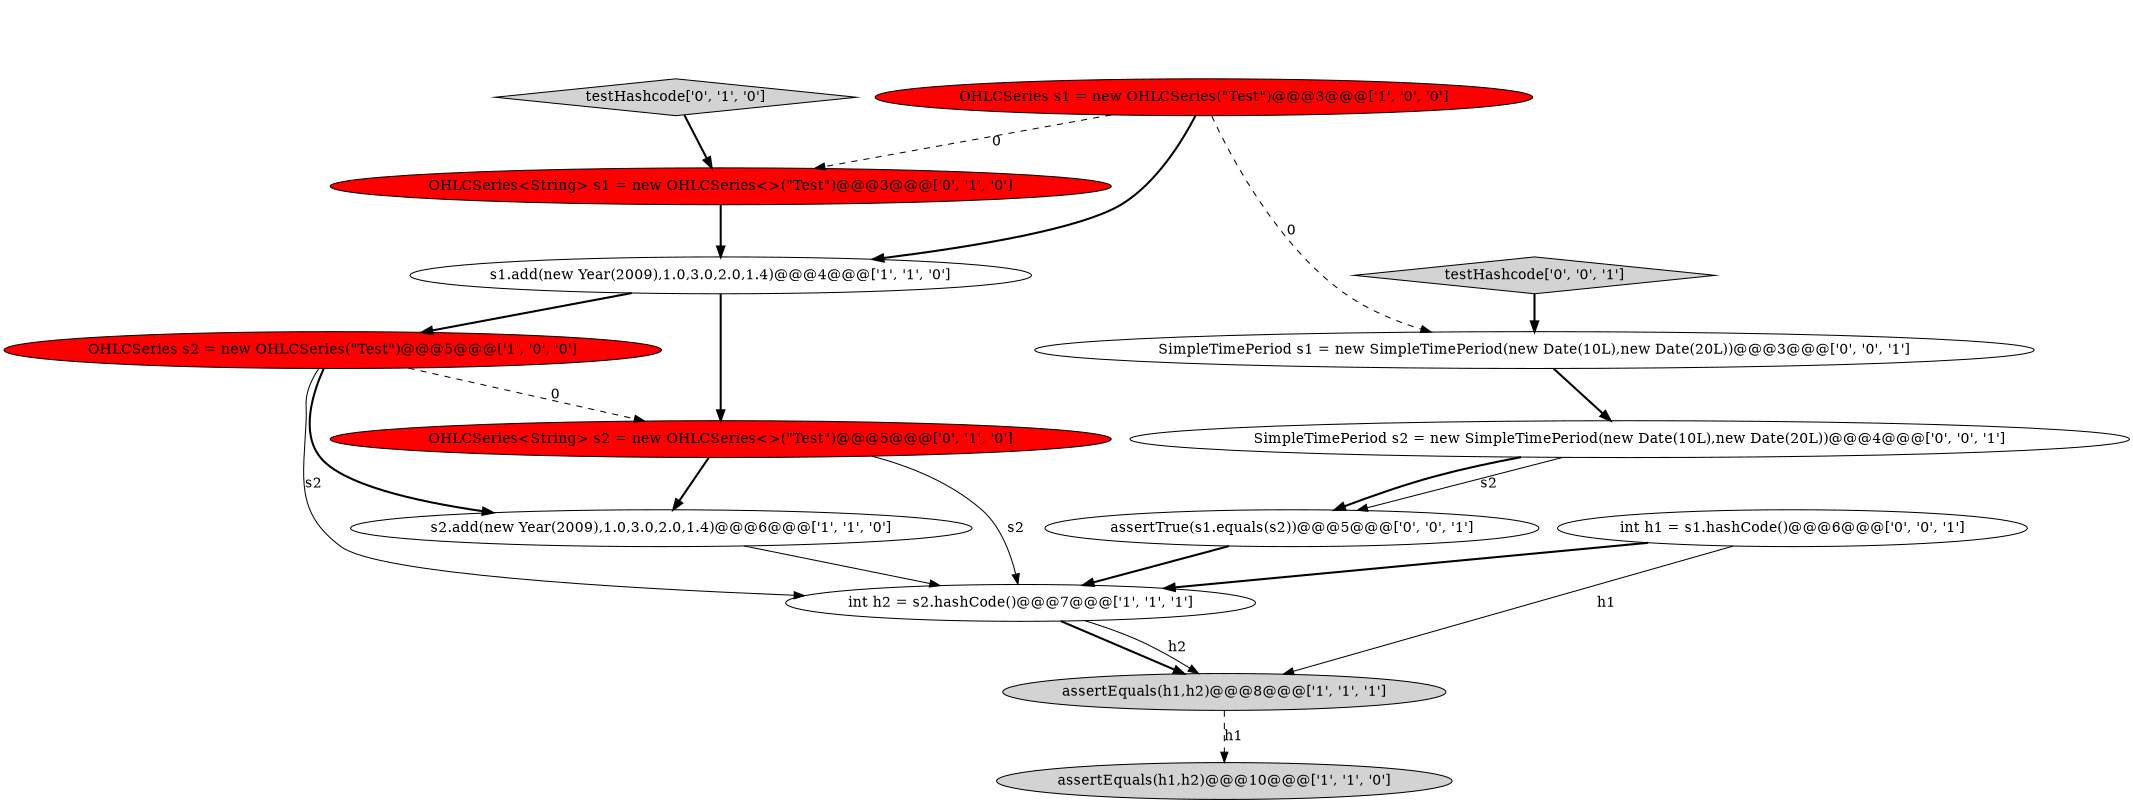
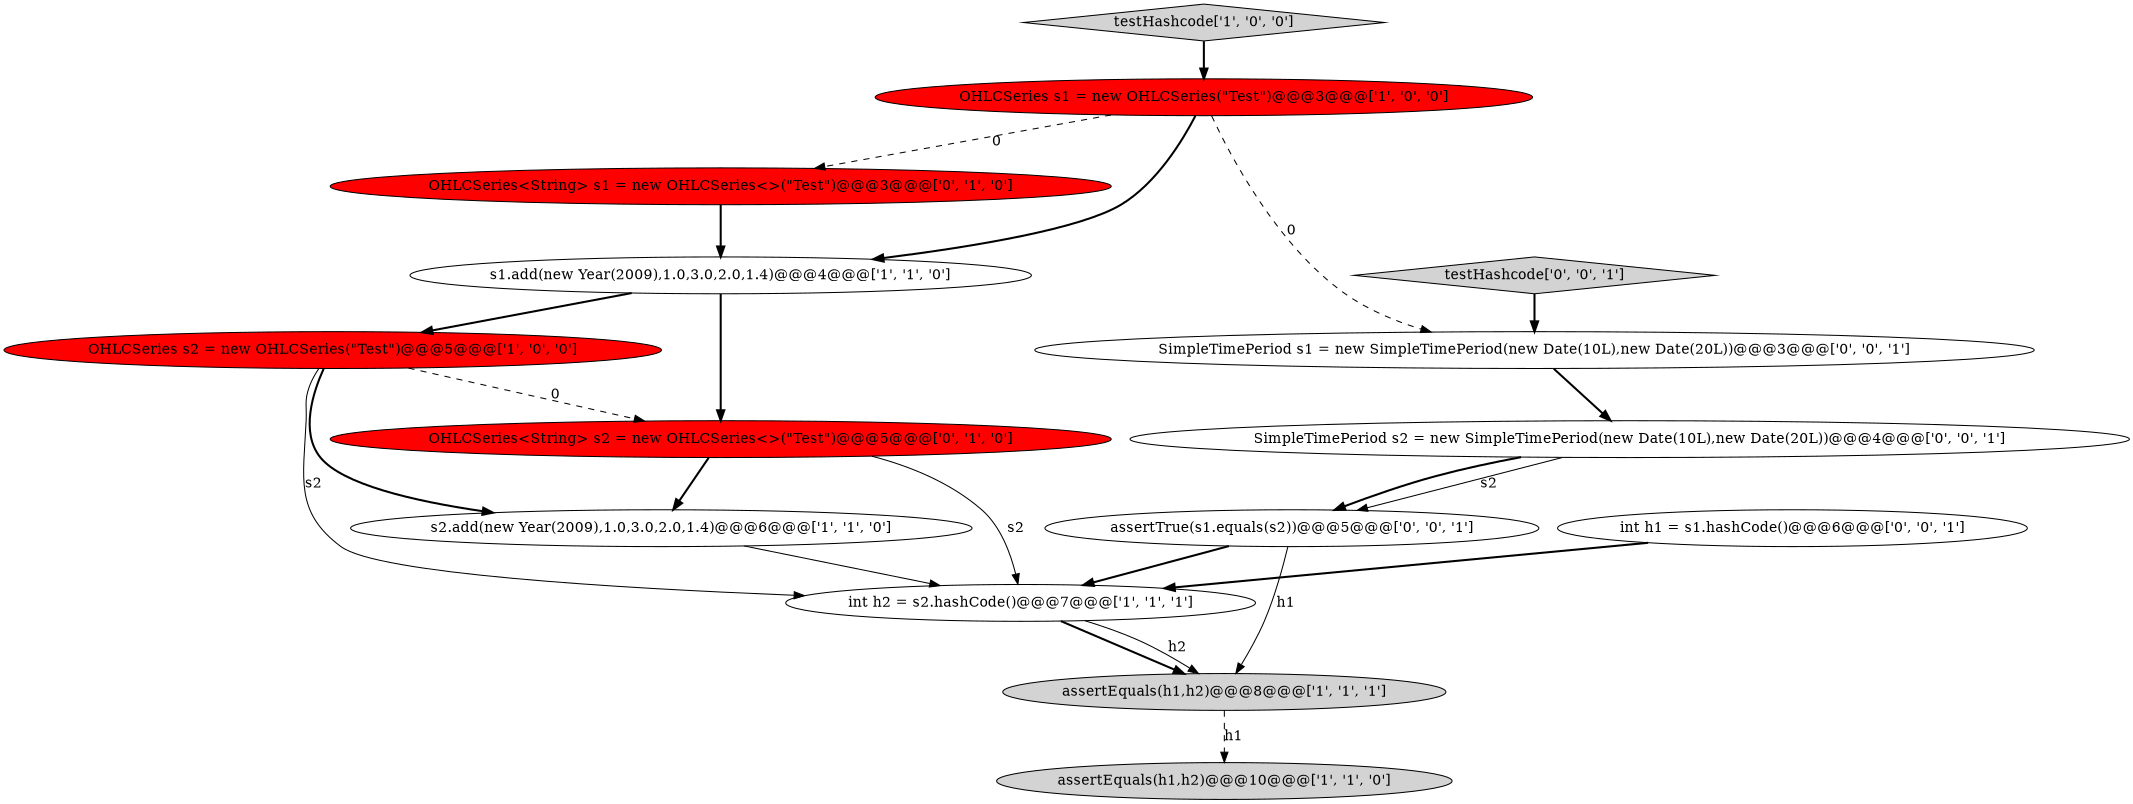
  digraph {
    node [fillcolor=white shape=ellipse style=filled]
    edge [style=bold]
    n1 [fillcolor=red label="OHLCSeries<String> s2 = new OHLCSeries<>(\"Test\")@@@5@@@['0', '1', '0']"]
    n2 [label="int h2 = s2.hashCode()@@@7@@@['1', '1', '1']"]
    n3 [label="s2.add(new Year(2009),1.0,3.0,2.0,1.4)@@@6@@@['1', '1', '0']"]
    n4 [fillcolor=lightgray label="assertEquals(h1,h2)@@@8@@@['1', '1', '1']"]
    n5 [label="SimpleTimePeriod s2 = new SimpleTimePeriod(new Date(10L),new Date(20L))@@@4@@@['0', '0', '1']"]
    n6 [label="assertTrue(s1.equals(s2))@@@5@@@['0', '0', '1']"]
+   n7 [fillcolor=lightgray label="testHashcode['1', '0', '0']" shape=diamond]
    n8 [fillcolor=red label="OHLCSeries s1 = new OHLCSeries(\"Test\")@@@3@@@['1', '0', '0']"]
    n9 [label="s1.add(new Year(2009),1.0,3.0,2.0,1.4)@@@4@@@['1', '1', '0']"]
    n10 [label="SimpleTimePeriod s1 = new SimpleTimePeriod(new Date(10L),new Date(20L))@@@3@@@['0', '0', '1']"]
    n11 [fillcolor=red label="OHLCSeries<String> s1 = new OHLCSeries<>(\"Test\")@@@3@@@['0', '1', '0']"]
    n12 [fillcolor=lightgray label="assertEquals(h1,h2)@@@10@@@['1', '1', '0']"]
    n13 [fillcolor=red label="OHLCSeries s2 = new OHLCSeries(\"Test\")@@@5@@@['1', '0', '0']"]
-   n14 [fillcolor=lightgray label="testHashcode['0', '1', '0']" shape=diamond]
    n15 [fillcolor=lightgray label="testHashcode['0', '0', '1']" shape=diamond]
    n16 [label="int h1 = s1.hashCode()@@@6@@@['0', '0', '1']"]
    n1 -> n2 [label=s2 style=solid]
    n1 -> n3
    n2 -> n4
    n2 -> n4 [label=h2 style=solid]
    n3 -> n2 [style=solid]
    n4 -> n12 [label=h1 style=dashed]
    n5 -> n6 [label=s2 style=solid]
    n5 -> n6
    n6 -> n2
+   n7 -> n8
    n8 -> n9
    n8 -> n10 [label=0 style=dashed]
    n8 -> n11 [label=0 style=dashed]
    n9 -> n1
    n9 -> n13
    n10 -> n5
    n11 -> n9
    n13 -> n1 [label=0 style=dashed]
    n13 -> n2 [label=s2 style=solid]
    n13 -> n3
-   n14 -> n11
    n15 -> n10
    n16 -> n2
-   n16 -> n4 [label=h1 style=solid]
+   n6 -> n4 [label=h1 style=solid]
  }
